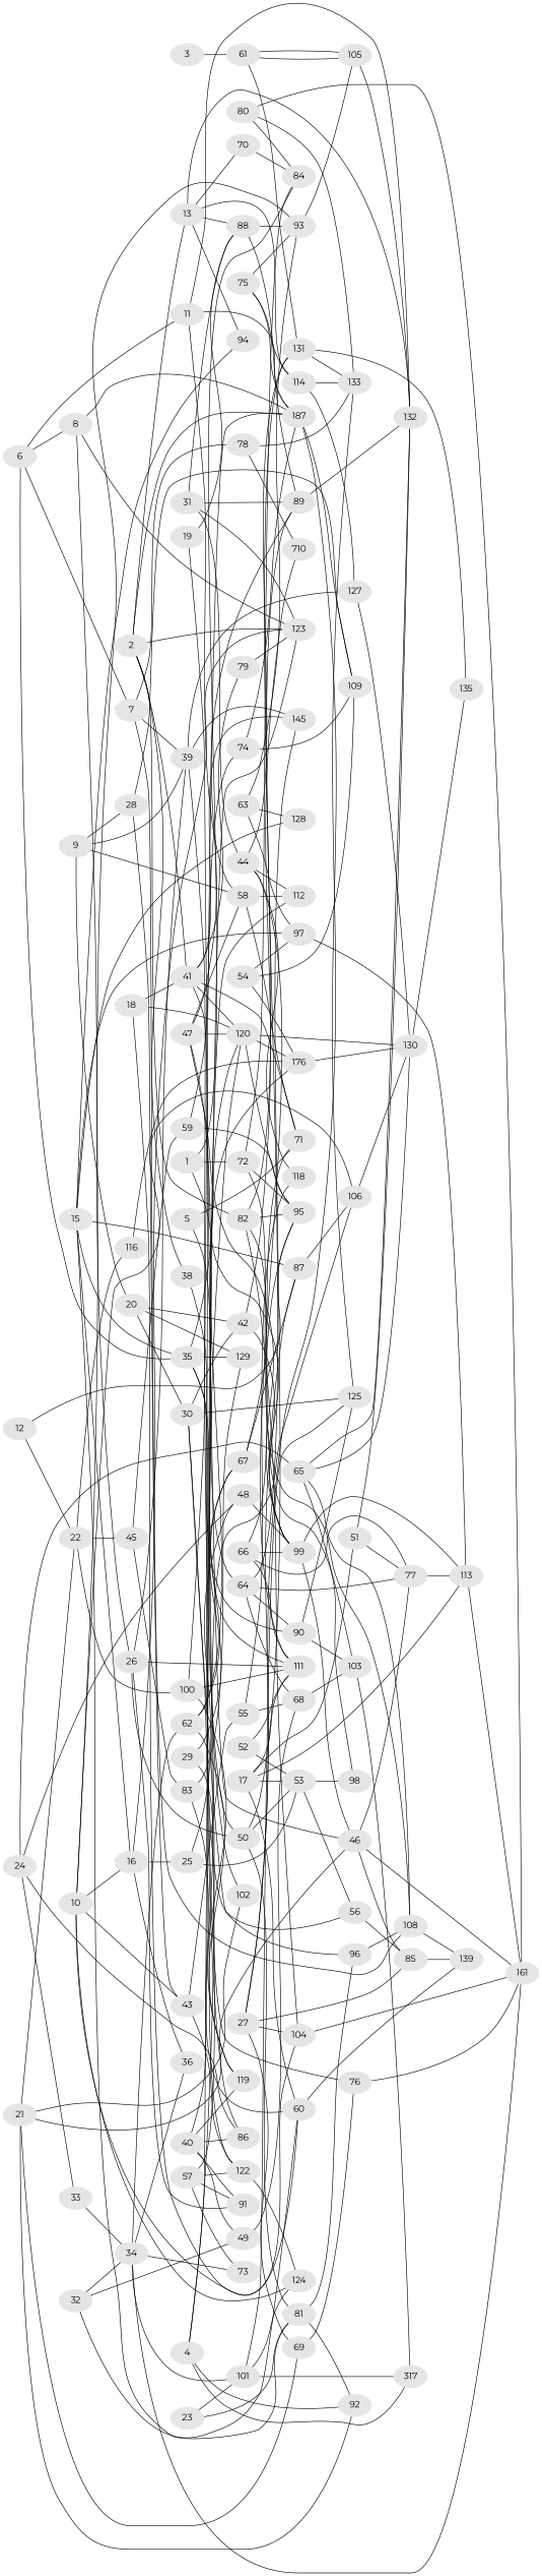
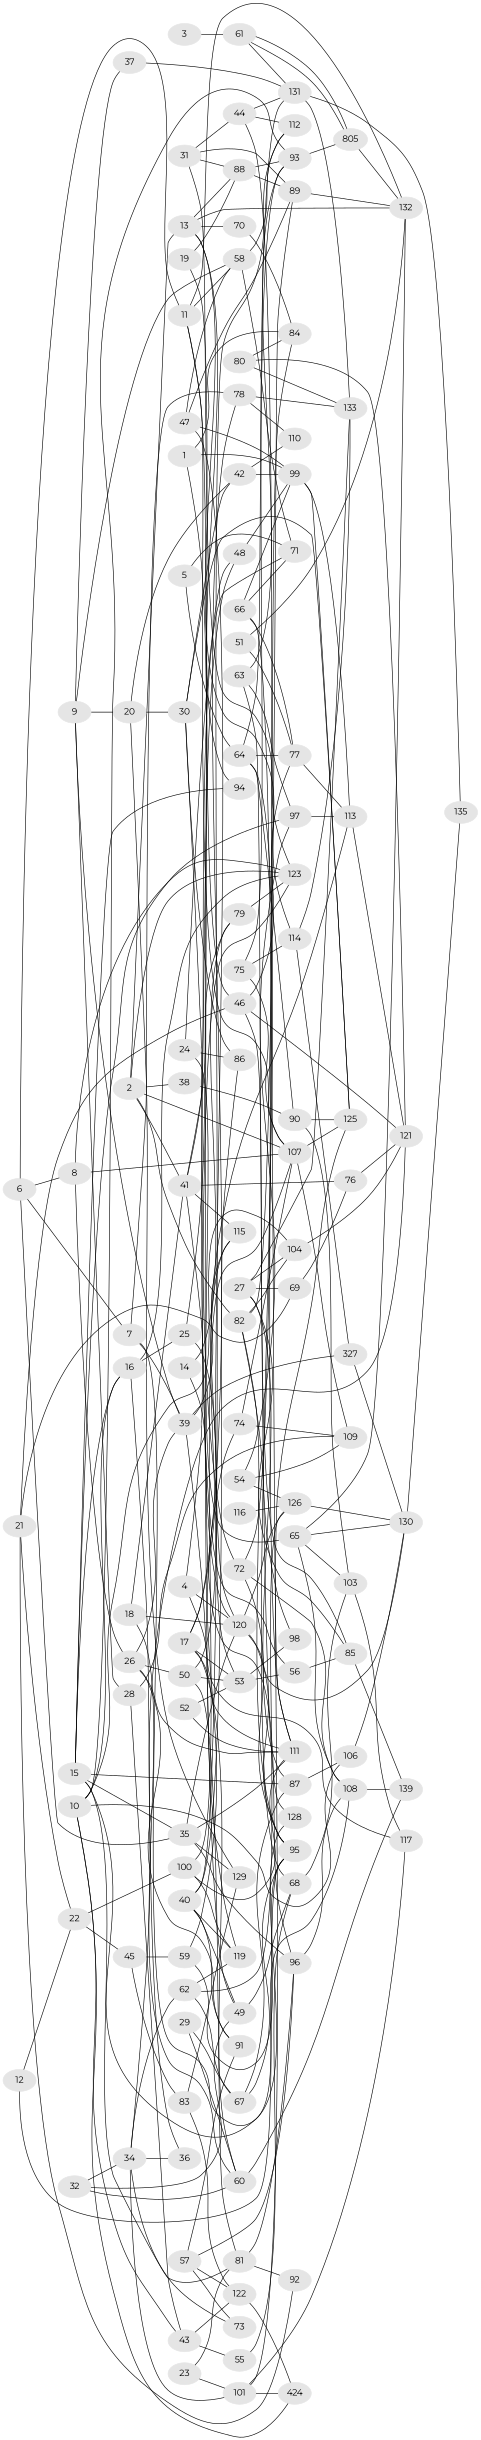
  graph {
    fontname=Montserrat
    rankdir=LR
    node [color=gray90 fontname=Montserrat style=filled]
    edge [fontname=Montserrat]
    1
    72
    84
    99
    108
    95
    113
    125
    2
    13
    38
    41
    82
-   107 [label=187]
+   107
    123
    114
    132
    70
    88
    94
    90
    120
    71
    79
-   115 [label=145]
+   115
    76
    104
    89
    98
    109
    3
    61
    131
-   105
+   105 [label=805]
    133
-   127
+   127 [label=327]
    4
    92
-   117 [label=317]
-   126 [label=176]
+   117
+   126
    130
    5
    64
    77
    68
    6
    7
    8
    11
    35
    39
    78
    26
    58
    49
    96
    111
    129
    119
-   110 [label=710]
+   110
    n61 [label=139]
    50
    91
    9
    20
    28
+   37
    30
    42
    43
    112
    10
    16
    93
    106
-   124
+   124 [label=424]
    25
    36
    55
    122
-   121 [label=161]
+   121
    12
    22
    45
    100
    116
+   14
    15
    81
    87
    97
    128
    53
    48
    17
    60
    56
    18
    19
    46
    85
    86
    21
    69
-   102
    59
    83
    23
    101
    24
-   33
    65
    34
    103
    27
    29
    67
    31
    44
-   118
    32
    62
    73
    135
    40
    74
    47
    51
    52
    54
    57
    63
    66
    75
    80
    1 -- 72
    1 -- 84
    1 -- 99
    72 -- 84
    72 -- 108
    72 -- 95
    99 -- 113
-   99 -- 46
+   99 -- 125
    108 -- n61
    113 -- 121
    2 -- 13
    2 -- 38
    2 -- 41
    2 -- 82
    2 -- 107
    2 -- 123
    13 -- 114
    13 -- 132
    13 -- 70
    13 -- 88
    13 -- 94
    38 -- 90
    41 -- 120
    41 -- 71
    41 -- 79
    41 -- 115
    41 -- 76
    82 -- 95
    82 -- 104
    82 -- 89
    82 -- 98
    107 -- 125
    107 -- 109
    114 -- 133
    114 -- 127
    70 -- 84
    88 -- 89
    88 -- 93
    90 -- 125
    90 -- 103
    120 -- 95
    120 -- 126
    120 -- 130
    79 -- 123
    76 -- 121
    104 -- 121
    89 -- 132
    3 -- 61
    61 -- 131
    61 -- 105
    61 -- 105
    131 -- 133
    131 -- 135
    105 -- 132
    127 -- 130
    4 -- 123
    4 -- 120
-   4 -- 92
    4 -- 117
    126 -- 130
    130 -- 135
    5 -- 71
    5 -- 64
    64 -- 90
    64 -- 131
    64 -- 77
    64 -- 68
    77 -- 113
    68 -- 103
    6 -- 7
    6 -- 8
    6 -- 11
    6 -- 35
    7 -- 108
    7 -- 39
    7 -- 78
    8 -- 107
    8 -- 123
    8 -- 26
    11 -- 107
    11 -- 132
    11 -- 58
+   11 -- 49
    35 -- 120
    35 -- 96
    35 -- 111
    35 -- 129
    39 -- 115
    39 -- 127
-   39 -- 50
+   39 -- 119
    78 -- 133
    78 -- 110
    26 -- 39
    26 -- 111
    26 -- 50
    26 -- 91
    58 -- 71
    58 -- 112
    49 -- 68
    96 -- 108
    50 -- 115
    50 -- 81
    50 -- 53
    9 -- 39
    9 -- 58
    9 -- 20
    9 -- 28
+   9 -- 37
    20 -- 129
    20 -- 30
    20 -- 42
    28 -- 109
    28 -- 43
+   37 -- 131
    30 -- 125
    30 -- 42
    30 -- 56
    30 -- 86
    42 -- 99
    42 -- 110
    43 -- 55
    43 -- 122
    10 -- 104
    10 -- 43
    10 -- 16
    10 -- 93
    10 -- 106
    10 -- 124
    16 -- 123
    16 -- 25
    16 -- 36
    93 -- 105
    106 -- 130
    25 -- 53
    25 -- 48
    55 -- 68
-   55 -- 118
    122 -- 124
    12 -- 95
    12 -- 22
    22 -- 45
    22 -- 100
-   22 -- 116
    45 -- 59
    45 -- 83
    100 -- 107
    100 -- 111
    100 -- 119
    116 -- 126
+   14 -- 79
+   14 -- 96
    15 -- 94
    15 -- 35
    15 -- 16
    15 -- 81
    15 -- 87
    15 -- 97
    15 -- 128
    81 -- 92
    81 -- 96
    87 -- 106
    97 -- 113
    53 -- 98
    53 -- 56
    48 -- 99
    17 -- 113
-   17 -- 51
+   17 -- 78
    17 -- 111
    17 -- 53
    17 -- 60
    60 -- n61
    56 -- 85
    18 -- 41
    18 -- 120
    18 -- 60
    19 -- 88
    19 -- 46
    46 -- 77
    46 -- 121
    46 -- 85
    85 -- n61
    21 -- 92
    21 -- 22
    21 -- 46
    21 -- 69
-   21 -- 102
    69 -- 76
    59 -- 95
    59 -- 74
    83 -- 129
    83 -- 122
    23 -- 81
    23 -- 101
    101 -- 125
    101 -- 117
    101 -- 124
    24 -- 48
    24 -- 86
-   24 -- 33
    24 -- 65
-   33 -- 34
    65 -- 108
    65 -- 132
    65 -- 130
    65 -- 103
    34 -- 36
    34 -- 121
    34 -- 101
    34 -- 62
    34 -- 73
    103 -- 117
    27 -- 104
    27 -- 133
    27 -- 87
    27 -- 85
    27 -- 69
    29 -- 60
    29 -- 67
    67 -- 95
    67 -- 87
    31 -- 123
    31 -- 88
    31 -- 89
    31 -- 44
    44 -- 131
    44 -- 111
    44 -- 112
-   44 -- 118
    32 -- 49
    32 -- 60
    32 -- 34
    62 -- 126
    62 -- 119
    62 -- 67
    40 -- 49
    40 -- 119
    40 -- 91
    40 -- 112
    40 -- 86
    74 -- 107
    74 -- 109
    47 -- 99
    47 -- 120
    47 -- 89
    47 -- 58
-   47 -- 102
    51 -- 132
    51 -- 77
    52 -- 111
    52 -- 53
    54 -- 109
    54 -- 126
    54 -- 97
-   57 -- 106
+   57 -- 96
    57 -- 91
    57 -- 122
    57 -- 73
    63 -- 93
    63 -- 97
    63 -- 128
    66 -- 99
    66 -- 71
    66 -- 77
    66 -- 111
    75 -- 107
    75 -- 114
    75 -- 93
    80 -- 84
    80 -- 133
    80 -- 121
  }
